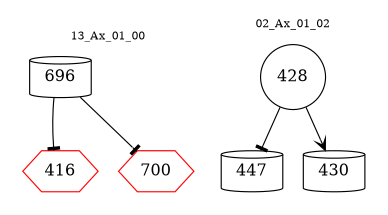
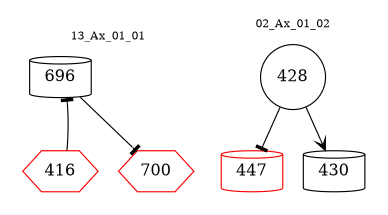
  digraph {
    node [color=black shape=cylinder]
    edge [arrowhead=tee color=black]
    n1 [label=696]
    n2 [color=red label=416 shape=hexagon]
    n3 [color=red label=700 shape=hexagon]
    n4 [label=428 shape=circle]
-   n5 [label=447]
+   n5 [color=red label=447]
    n6 [label=430]
    subgraph cluster_1 {
      color=white
      fontsize=10
-     label="13_Ax_01_00"
+     label="13_Ax_01_01"
      n1
      n2
      n3
    }
    subgraph cluster_2 {
      color=white
      fontsize=10
      label="02_Ax_01_02"
      n4
      n5
      n6
    }
-   n1 -> n2
+   n2 -> n1
    n1 -> n3
    n4 -> n5
    n4 -> n6 [arrowhead=vee]
  }
